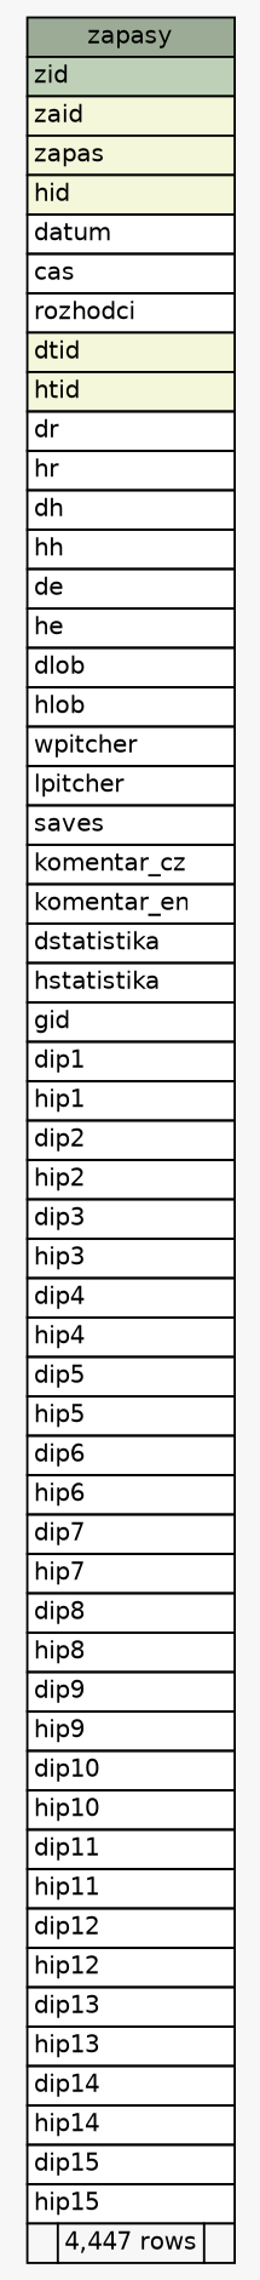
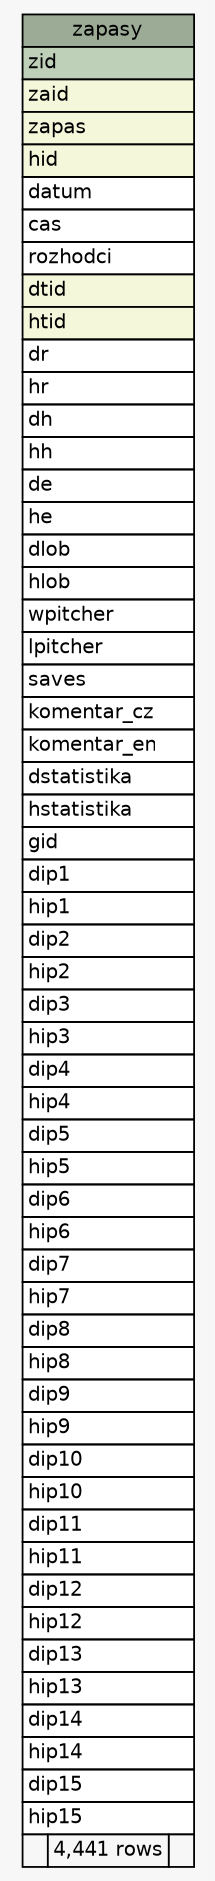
  digraph {
    bgcolor="#f7f7f7"
    fontname=Helvetica
    fontsize=11
    nodesep=0.18
    rankdir=RL
    ranksep=0.46
-   n1 [fontname=Helvetica fontsize=11 label=<     <TABLE BORDER="0" CELLBORDER="1" CELLSPACING="0" BGCOLOR="#ffffff">       <TR><TD COLSPAN="3" BGCOLOR="#9bab96" ALIGN="CENTER">zapasy</TD></TR>       <TR><TD PORT="zid" COLSPAN="3" BGCOLOR="#bed1b8" ALIGN="LEFT">zid</TD></TR>       <TR><TD PORT="zaid" COLSPAN="3" BGCOLOR="#f4f7da" ALIGN="LEFT">zaid</TD></TR>       <TR><TD PORT="zapas" COLSPAN="3" BGCOLOR="#f4f7da" ALIGN="LEFT">zapas</TD></TR>       <TR><TD PORT="hid" COLSPAN="3" BGCOLOR="#f4f7da" ALIGN="LEFT">hid</TD></TR>       <TR><TD PORT="datum" COLSPAN="3" ALIGN="LEFT">datum</TD></TR>       <TR><TD PORT="cas" COLSPAN="3" ALIGN="LEFT">cas</TD></TR>       <TR><TD PORT="rozhodci" COLSPAN="3" ALIGN="LEFT">rozhodci</TD></TR>       <TR><TD PORT="dtid" COLSPAN="3" BGCOLOR="#f4f7da" ALIGN="LEFT">dtid</TD></TR>       <TR><TD PORT="htid" COLSPAN="3" BGCOLOR="#f4f7da" ALIGN="LEFT">htid</TD></TR>       <TR><TD PORT="dr" COLSPAN="3" ALIGN="LEFT">dr</TD></TR>       <TR><TD PORT="hr" COLSPAN="3" ALIGN="LEFT">hr</TD></TR>       <TR><TD PORT="dh" COLSPAN="3" ALIGN="LEFT">dh</TD></TR>       <TR><TD PORT="hh" COLSPAN="3" ALIGN="LEFT">hh</TD></TR>       <TR><TD PORT="de" COLSPAN="3" ALIGN="LEFT">de</TD></TR>       <TR><TD PORT="he" COLSPAN="3" ALIGN="LEFT">he</TD></TR>       <TR><TD PORT="dlob" COLSPAN="3" ALIGN="LEFT">dlob</TD></TR>       <TR><TD PORT="hlob" COLSPAN="3" ALIGN="LEFT">hlob</TD></TR>       <TR><TD PORT="wpitcher" COLSPAN="3" ALIGN="LEFT">wpitcher</TD></TR>       <TR><TD PORT="lpitcher" COLSPAN="3" ALIGN="LEFT">lpitcher</TD></TR>       <TR><TD PORT="saves" COLSPAN="3" ALIGN="LEFT">saves</TD></TR>       <TR><TD PORT="komentar_cz" COLSPAN="3" ALIGN="LEFT">komentar_cz</TD></TR>       <TR><TD PORT="komentar_en" COLSPAN="3" ALIGN="LEFT">komentar_en</TD></TR>       <TR><TD PORT="dstatistika" COLSPAN="3" ALIGN="LEFT">dstatistika</TD></TR>       <TR><TD PORT="hstatistika" COLSPAN="3" ALIGN="LEFT">hstatistika</TD></TR>       <TR><TD PORT="gid" COLSPAN="3" ALIGN="LEFT">gid</TD></TR>       <TR><TD PORT="dip1" COLSPAN="3" ALIGN="LEFT">dip1</TD></TR>       <TR><TD PORT="hip1" COLSPAN="3" ALIGN="LEFT">hip1</TD></TR>       <TR><TD PORT="dip2" COLSPAN="3" ALIGN="LEFT">dip2</TD></TR>       <TR><TD PORT="hip2" COLSPAN="3" ALIGN="LEFT">hip2</TD></TR>       <TR><TD PORT="dip3" COLSPAN="3" ALIGN="LEFT">dip3</TD></TR>       <TR><TD PORT="hip3" COLSPAN="3" ALIGN="LEFT">hip3</TD></TR>       <TR><TD PORT="dip4" COLSPAN="3" ALIGN="LEFT">dip4</TD></TR>       <TR><TD PORT="hip4" COLSPAN="3" ALIGN="LEFT">hip4</TD></TR>       <TR><TD PORT="dip5" COLSPAN="3" ALIGN="LEFT">dip5</TD></TR>       <TR><TD PORT="hip5" COLSPAN="3" ALIGN="LEFT">hip5</TD></TR>       <TR><TD PORT="dip6" COLSPAN="3" ALIGN="LEFT">dip6</TD></TR>       <TR><TD PORT="hip6" COLSPAN="3" ALIGN="LEFT">hip6</TD></TR>       <TR><TD PORT="dip7" COLSPAN="3" ALIGN="LEFT">dip7</TD></TR>       <TR><TD PORT="hip7" COLSPAN="3" ALIGN="LEFT">hip7</TD></TR>       <TR><TD PORT="dip8" COLSPAN="3" ALIGN="LEFT">dip8</TD></TR>       <TR><TD PORT="hip8" COLSPAN="3" ALIGN="LEFT">hip8</TD></TR>       <TR><TD PORT="dip9" COLSPAN="3" ALIGN="LEFT">dip9</TD></TR>       <TR><TD PORT="hip9" COLSPAN="3" ALIGN="LEFT">hip9</TD></TR>       <TR><TD PORT="dip10" COLSPAN="3" ALIGN="LEFT">dip10</TD></TR>       <TR><TD PORT="hip10" COLSPAN="3" ALIGN="LEFT">hip10</TD></TR>       <TR><TD PORT="dip11" COLSPAN="3" ALIGN="LEFT">dip11</TD></TR>       <TR><TD PORT="hip11" COLSPAN="3" ALIGN="LEFT">hip11</TD></TR>       <TR><TD PORT="dip12" COLSPAN="3" ALIGN="LEFT">dip12</TD></TR>       <TR><TD PORT="hip12" COLSPAN="3" ALIGN="LEFT">hip12</TD></TR>       <TR><TD PORT="dip13" COLSPAN="3" ALIGN="LEFT">dip13</TD></TR>       <TR><TD PORT="hip13" COLSPAN="3" ALIGN="LEFT">hip13</TD></TR>       <TR><TD PORT="dip14" COLSPAN="3" ALIGN="LEFT">dip14</TD></TR>       <TR><TD PORT="hip14" COLSPAN="3" ALIGN="LEFT">hip14</TD></TR>       <TR><TD PORT="dip15" COLSPAN="3" ALIGN="LEFT">dip15</TD></TR>       <TR><TD PORT="hip15" COLSPAN="3" ALIGN="LEFT">hip15</TD></TR>       <TR><TD ALIGN="LEFT" BGCOLOR="#f7f7f7">  </TD><TD ALIGN="RIGHT" BGCOLOR="#f7f7f7">4,447 rows</TD><TD ALIGN="RIGHT" BGCOLOR="#f7f7f7">  </TD></TR>     </TABLE>> shape=plaintext]
+   n1 [fontname=Helvetica fontsize=11 label=<     <TABLE BORDER="0" CELLBORDER="1" CELLSPACING="0" BGCOLOR="#ffffff">       <TR><TD COLSPAN="3" BGCOLOR="#9bab96" ALIGN="CENTER">zapasy</TD></TR>       <TR><TD PORT="zid" COLSPAN="3" BGCOLOR="#bed1b8" ALIGN="LEFT">zid</TD></TR>       <TR><TD PORT="zaid" COLSPAN="3" BGCOLOR="#f4f7da" ALIGN="LEFT">zaid</TD></TR>       <TR><TD PORT="zapas" COLSPAN="3" BGCOLOR="#f4f7da" ALIGN="LEFT">zapas</TD></TR>       <TR><TD PORT="hid" COLSPAN="3" BGCOLOR="#f4f7da" ALIGN="LEFT">hid</TD></TR>       <TR><TD PORT="datum" COLSPAN="3" ALIGN="LEFT">datum</TD></TR>       <TR><TD PORT="cas" COLSPAN="3" ALIGN="LEFT">cas</TD></TR>       <TR><TD PORT="rozhodci" COLSPAN="3" ALIGN="LEFT">rozhodci</TD></TR>       <TR><TD PORT="dtid" COLSPAN="3" BGCOLOR="#f4f7da" ALIGN="LEFT">dtid</TD></TR>       <TR><TD PORT="htid" COLSPAN="3" BGCOLOR="#f4f7da" ALIGN="LEFT">htid</TD></TR>       <TR><TD PORT="dr" COLSPAN="3" ALIGN="LEFT">dr</TD></TR>       <TR><TD PORT="hr" COLSPAN="3" ALIGN="LEFT">hr</TD></TR>       <TR><TD PORT="dh" COLSPAN="3" ALIGN="LEFT">dh</TD></TR>       <TR><TD PORT="hh" COLSPAN="3" ALIGN="LEFT">hh</TD></TR>       <TR><TD PORT="de" COLSPAN="3" ALIGN="LEFT">de</TD></TR>       <TR><TD PORT="he" COLSPAN="3" ALIGN="LEFT">he</TD></TR>       <TR><TD PORT="dlob" COLSPAN="3" ALIGN="LEFT">dlob</TD></TR>       <TR><TD PORT="hlob" COLSPAN="3" ALIGN="LEFT">hlob</TD></TR>       <TR><TD PORT="wpitcher" COLSPAN="3" ALIGN="LEFT">wpitcher</TD></TR>       <TR><TD PORT="lpitcher" COLSPAN="3" ALIGN="LEFT">lpitcher</TD></TR>       <TR><TD PORT="saves" COLSPAN="3" ALIGN="LEFT">saves</TD></TR>       <TR><TD PORT="komentar_cz" COLSPAN="3" ALIGN="LEFT">komentar_cz</TD></TR>       <TR><TD PORT="komentar_en" COLSPAN="3" ALIGN="LEFT">komentar_en</TD></TR>       <TR><TD PORT="dstatistika" COLSPAN="3" ALIGN="LEFT">dstatistika</TD></TR>       <TR><TD PORT="hstatistika" COLSPAN="3" ALIGN="LEFT">hstatistika</TD></TR>       <TR><TD PORT="gid" COLSPAN="3" ALIGN="LEFT">gid</TD></TR>       <TR><TD PORT="dip1" COLSPAN="3" ALIGN="LEFT">dip1</TD></TR>       <TR><TD PORT="hip1" COLSPAN="3" ALIGN="LEFT">hip1</TD></TR>       <TR><TD PORT="dip2" COLSPAN="3" ALIGN="LEFT">dip2</TD></TR>       <TR><TD PORT="hip2" COLSPAN="3" ALIGN="LEFT">hip2</TD></TR>       <TR><TD PORT="dip3" COLSPAN="3" ALIGN="LEFT">dip3</TD></TR>       <TR><TD PORT="hip3" COLSPAN="3" ALIGN="LEFT">hip3</TD></TR>       <TR><TD PORT="dip4" COLSPAN="3" ALIGN="LEFT">dip4</TD></TR>       <TR><TD PORT="hip4" COLSPAN="3" ALIGN="LEFT">hip4</TD></TR>       <TR><TD PORT="dip5" COLSPAN="3" ALIGN="LEFT">dip5</TD></TR>       <TR><TD PORT="hip5" COLSPAN="3" ALIGN="LEFT">hip5</TD></TR>       <TR><TD PORT="dip6" COLSPAN="3" ALIGN="LEFT">dip6</TD></TR>       <TR><TD PORT="hip6" COLSPAN="3" ALIGN="LEFT">hip6</TD></TR>       <TR><TD PORT="dip7" COLSPAN="3" ALIGN="LEFT">dip7</TD></TR>       <TR><TD PORT="hip7" COLSPAN="3" ALIGN="LEFT">hip7</TD></TR>       <TR><TD PORT="dip8" COLSPAN="3" ALIGN="LEFT">dip8</TD></TR>       <TR><TD PORT="hip8" COLSPAN="3" ALIGN="LEFT">hip8</TD></TR>       <TR><TD PORT="dip9" COLSPAN="3" ALIGN="LEFT">dip9</TD></TR>       <TR><TD PORT="hip9" COLSPAN="3" ALIGN="LEFT">hip9</TD></TR>       <TR><TD PORT="dip10" COLSPAN="3" ALIGN="LEFT">dip10</TD></TR>       <TR><TD PORT="hip10" COLSPAN="3" ALIGN="LEFT">hip10</TD></TR>       <TR><TD PORT="dip11" COLSPAN="3" ALIGN="LEFT">dip11</TD></TR>       <TR><TD PORT="hip11" COLSPAN="3" ALIGN="LEFT">hip11</TD></TR>       <TR><TD PORT="dip12" COLSPAN="3" ALIGN="LEFT">dip12</TD></TR>       <TR><TD PORT="hip12" COLSPAN="3" ALIGN="LEFT">hip12</TD></TR>       <TR><TD PORT="dip13" COLSPAN="3" ALIGN="LEFT">dip13</TD></TR>       <TR><TD PORT="hip13" COLSPAN="3" ALIGN="LEFT">hip13</TD></TR>       <TR><TD PORT="dip14" COLSPAN="3" ALIGN="LEFT">dip14</TD></TR>       <TR><TD PORT="hip14" COLSPAN="3" ALIGN="LEFT">hip14</TD></TR>       <TR><TD PORT="dip15" COLSPAN="3" ALIGN="LEFT">dip15</TD></TR>       <TR><TD PORT="hip15" COLSPAN="3" ALIGN="LEFT">hip15</TD></TR>       <TR><TD ALIGN="LEFT" BGCOLOR="#f7f7f7">  </TD><TD ALIGN="RIGHT" BGCOLOR="#f7f7f7">4,441 rows</TD><TD ALIGN="RIGHT" BGCOLOR="#f7f7f7">  </TD></TR>     </TABLE>> shape=plaintext]
  }
